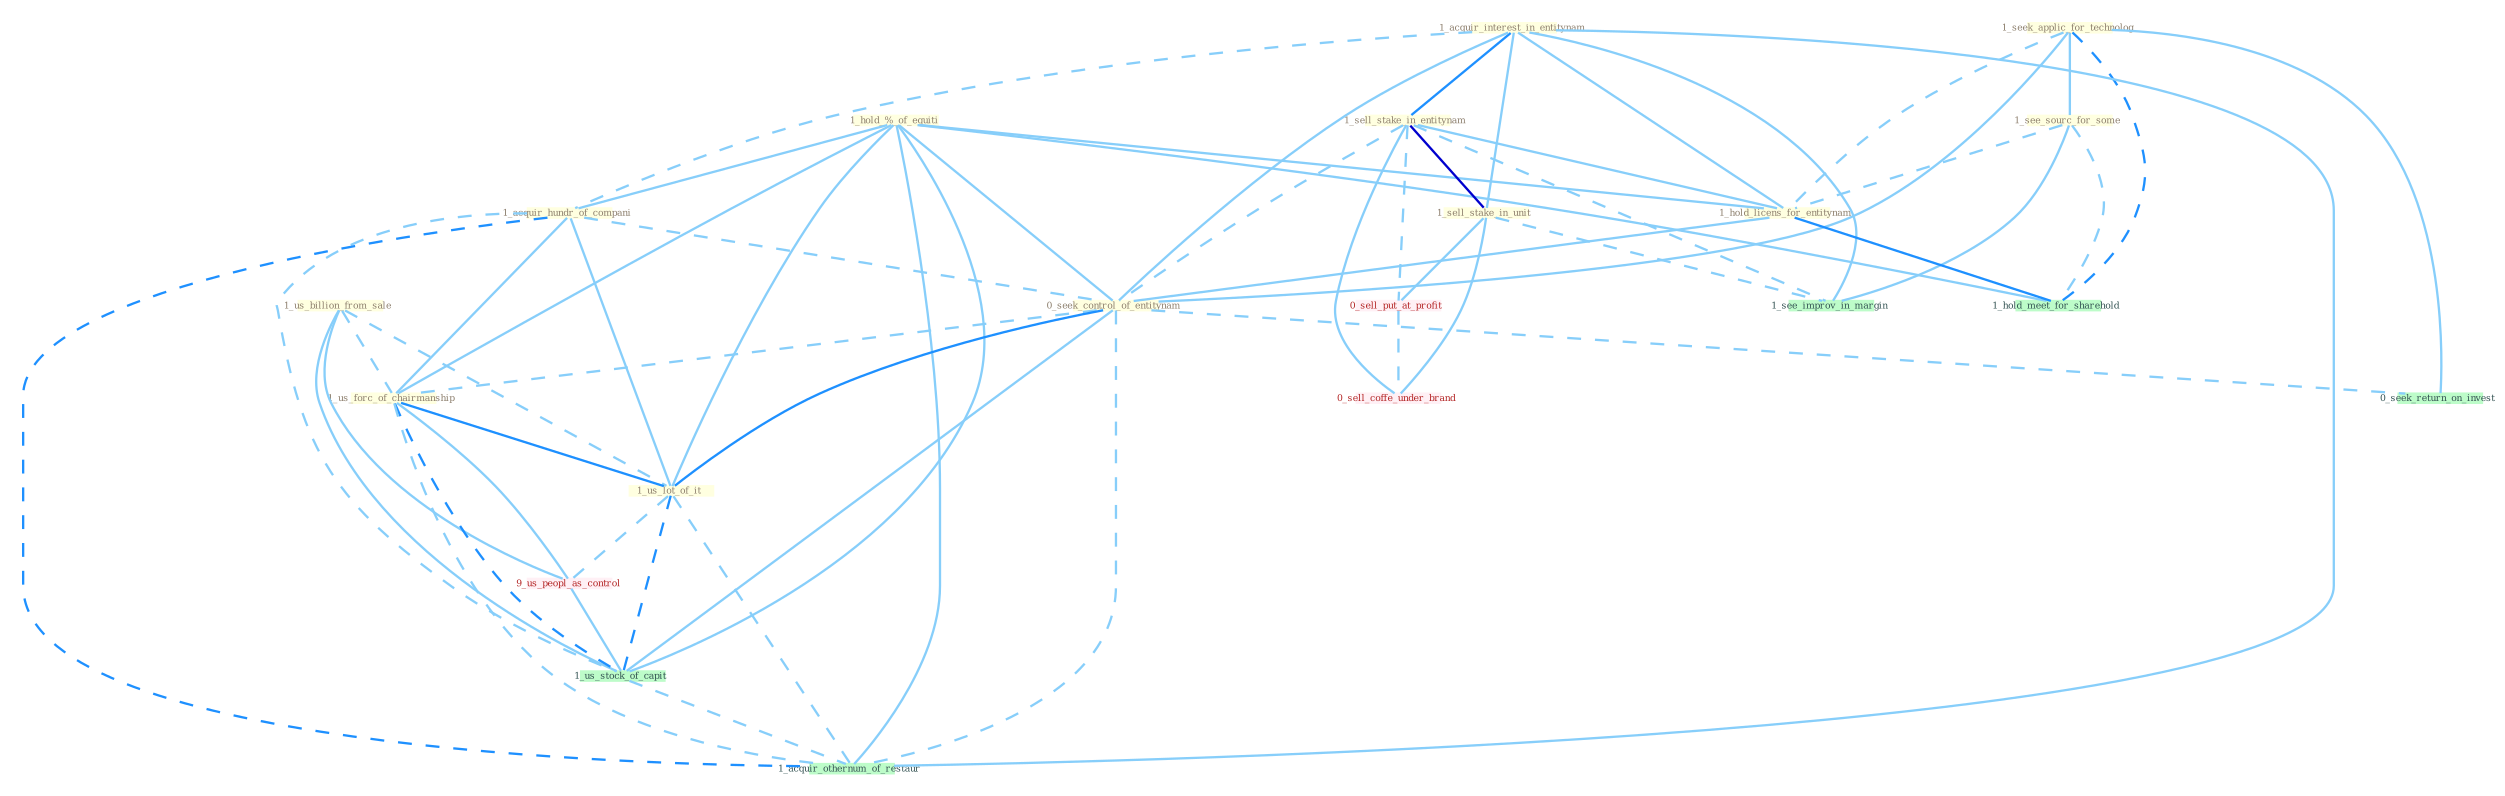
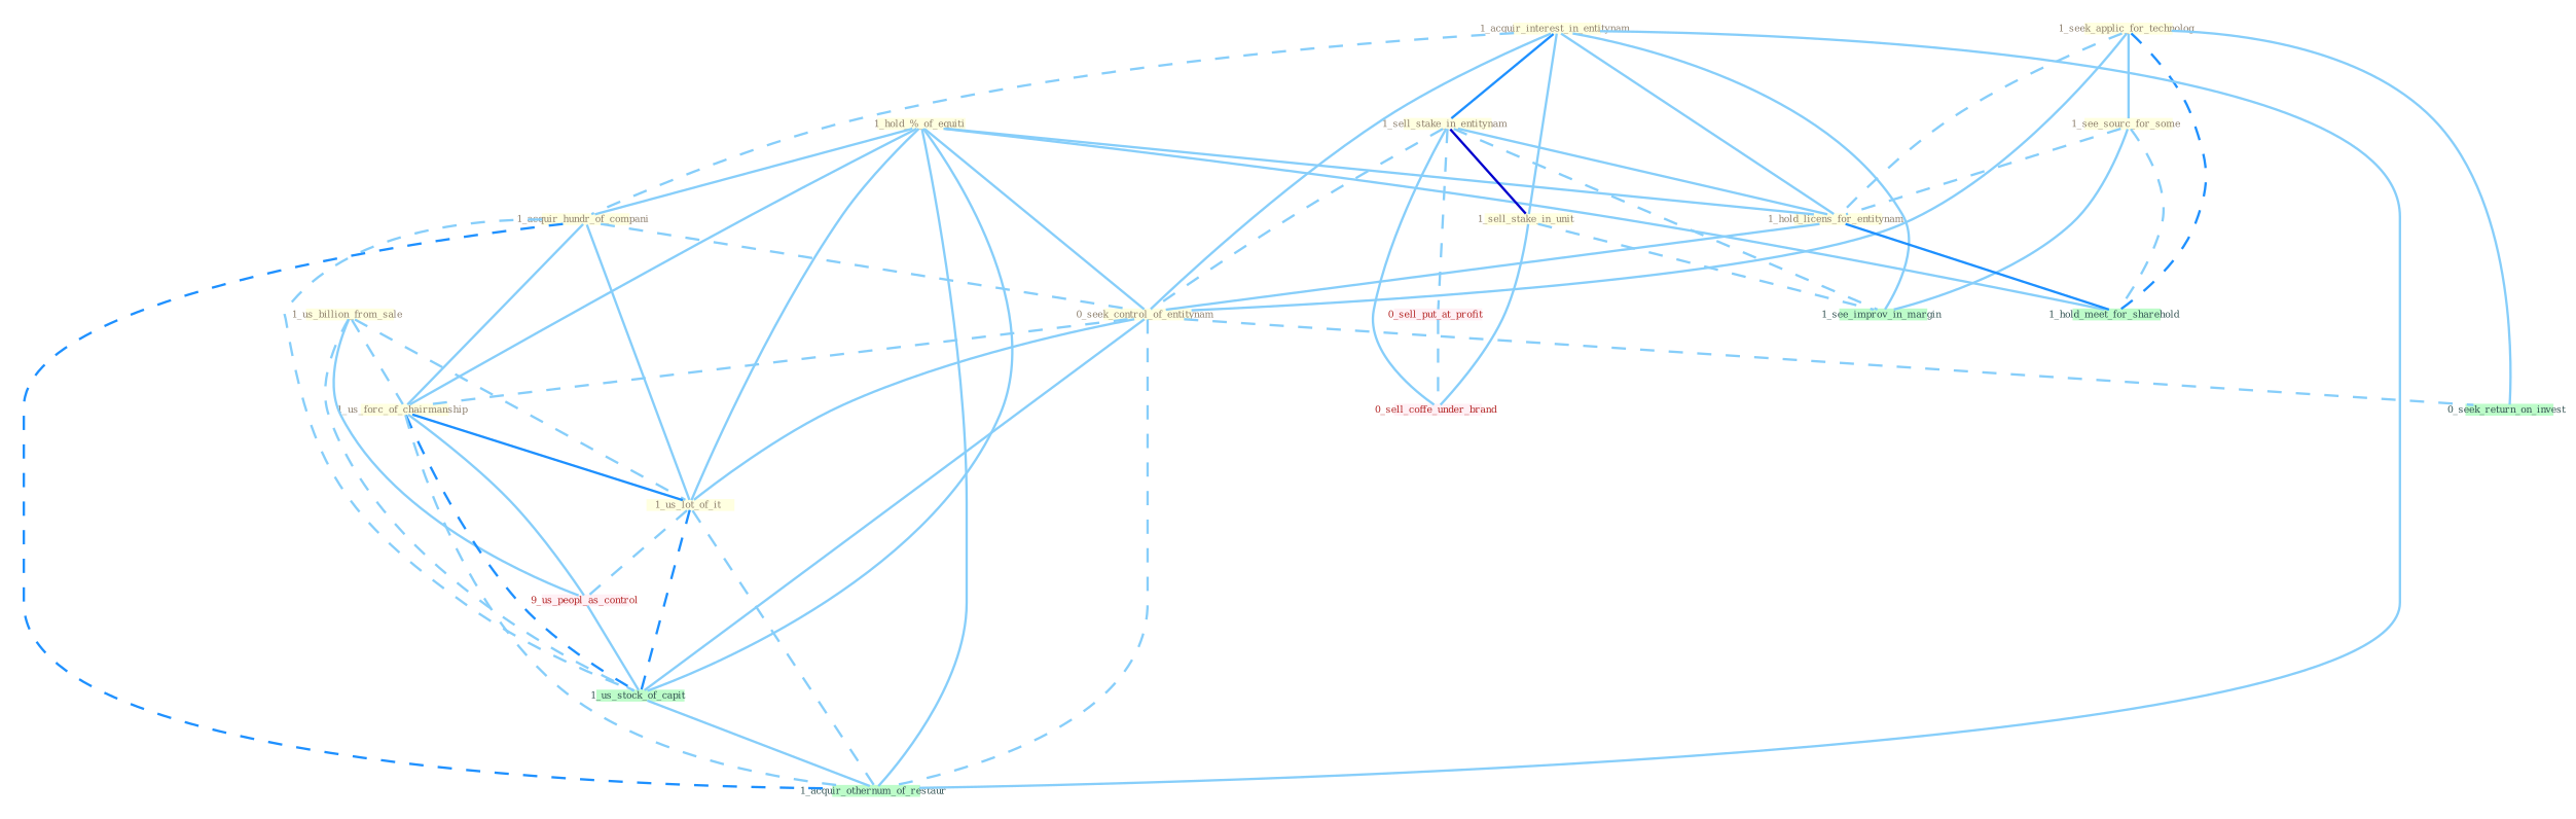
  graph {
    node [color="#ffffe0" fixedsize=true fontcolor="#8b7d6b" fontsize=4 shape=polygon style=filled]
    edge [color="#87cefa" style=solid w=1]
    "1_hold_%_of_equiti " [height=.06 width=.5]
    "1_seek_applic_for_technolog " [height=.06 width=.5]
    "1_acquir_interest_in_entitynam " [height=.06 width=.5]
    "1_us_billion_from_sale " [height=.06 width=.5]
    "1_see_sourc_for_some " [height=.06 width=.5]
    "1_sell_stake_in_entitynam " [height=.06 width=.5]
    "1_hold_licens_for_entitynam " [height=.06 width=.5]
    "1_sell_stake_in_unit " [height=.06 width=.5]
    "1_acquir_hundr_of_compani " [height=.06 width=.5]
    "0_seek_control_of_entitynam " [height=.06 width=.5]
    "1_us_forc_of_chairmanship " [height=.06 width=.5]
    "1_us_lot_of_it " [height=.06 width=.5]
    n13 [color="#fff0f5" fontcolor="#b22222" height=.06 label="9_us_peopl_as_control" width=.5]
    "0_sell_put_at_profit " [color="#fff0f5" fontcolor="#b22222" height=.06 width=.5]
    "0_sell_coffe_under_brand " [color="#fff0f5" fontcolor="#b22222" height=.06 width=.5]
    "1_us_stock_of_capit " [color="#BDFCC9" fontcolor="#2f4f4f" height=.06 width=.5]
    "1_hold_meet_for_sharehold " [color="#BDFCC9" fontcolor="#2f4f4f" height=.06 width=.5]
    "1_acquir_othernum_of_restaur " [color="#BDFCC9" fontcolor="#2f4f4f" height=.06 width=.5]
    "0_seek_return_on_invest " [color="#BDFCC9" fontcolor="#2f4f4f" height=.06 width=.5]
    "1_see_improv_in_margin " [color="#BDFCC9" fontcolor="#2f4f4f" height=.06 width=.5]
    subgraph sub_1 {
      "1_hold_%_of_equiti "
      "1_seek_applic_for_technolog "
      "1_acquir_interest_in_entitynam "
      "1_us_billion_from_sale "
      "1_see_sourc_for_some "
      "1_sell_stake_in_entitynam "
      "1_hold_licens_for_entitynam "
      "1_sell_stake_in_unit "
      "1_acquir_hundr_of_compani "
      "0_seek_control_of_entitynam "
      "1_us_forc_of_chairmanship "
      "1_us_lot_of_it "
    }
    subgraph sub_2 {
      n13
      "0_sell_put_at_profit "
      "0_sell_coffe_under_brand "
    }
    "1_hold_%_of_equiti " -- "1_hold_licens_for_entitynam "
    "1_hold_%_of_equiti " -- "1_acquir_hundr_of_compani "
    "1_hold_%_of_equiti " -- "0_seek_control_of_entitynam "
    "1_hold_%_of_equiti " -- "1_us_forc_of_chairmanship "
    "1_hold_%_of_equiti " -- "1_us_lot_of_it "
    "1_hold_%_of_equiti " -- "1_us_stock_of_capit "
    "1_hold_%_of_equiti " -- "1_hold_meet_for_sharehold "
    "1_hold_%_of_equiti " -- "1_acquir_othernum_of_restaur "
    "1_seek_applic_for_technolog " -- "1_see_sourc_for_some "
    "1_seek_applic_for_technolog " -- "1_hold_licens_for_entitynam " [style=dashed]
    "1_seek_applic_for_technolog " -- "0_seek_control_of_entitynam "
    "1_seek_applic_for_technolog " -- "1_hold_meet_for_sharehold " [color="#1e90ff" style=dashed]
    "1_seek_applic_for_technolog " -- "0_seek_return_on_invest "
    "1_acquir_interest_in_entitynam " -- "1_sell_stake_in_entitynam " [color="#1e90ff" w=2]
    "1_acquir_interest_in_entitynam " -- "1_hold_licens_for_entitynam "
    "1_acquir_interest_in_entitynam " -- "1_sell_stake_in_unit "
    "1_acquir_interest_in_entitynam " -- "1_acquir_hundr_of_compani " [style=dashed]
    "1_acquir_interest_in_entitynam " -- "0_seek_control_of_entitynam "
    "1_acquir_interest_in_entitynam " -- "1_acquir_othernum_of_restaur "
    "1_acquir_interest_in_entitynam " -- "1_see_improv_in_margin "
    "1_us_billion_from_sale " -- "1_us_forc_of_chairmanship " [style=dashed]
    "1_us_billion_from_sale " -- "1_us_lot_of_it " [style=dashed]
    "1_us_billion_from_sale " -- n13
-   "1_us_billion_from_sale " -- "1_us_stock_of_capit "
+   "1_us_billion_from_sale " -- "1_us_stock_of_capit " [style=dashed]
    "1_see_sourc_for_some " -- "1_hold_licens_for_entitynam " [style=dashed]
    "1_see_sourc_for_some " -- "1_hold_meet_for_sharehold " [style=dashed]
    "1_see_sourc_for_some " -- "1_see_improv_in_margin "
    "1_sell_stake_in_entitynam " -- "1_hold_licens_for_entitynam "
    "1_sell_stake_in_entitynam " -- "1_sell_stake_in_unit " [color="#0000cd" w=3]
    "1_sell_stake_in_entitynam " -- "0_seek_control_of_entitynam " [style=dashed]
    "1_sell_stake_in_entitynam " -- "0_sell_put_at_profit " [style=dashed]
    "1_sell_stake_in_entitynam " -- "0_sell_coffe_under_brand "
    "1_sell_stake_in_entitynam " -- "1_see_improv_in_margin " [style=dashed]
    "1_hold_licens_for_entitynam " -- "0_seek_control_of_entitynam "
    "1_hold_licens_for_entitynam " -- "1_hold_meet_for_sharehold " [color="#1e90ff" w=2]
-   "1_sell_stake_in_unit " -- "0_sell_put_at_profit "
    "1_sell_stake_in_unit " -- "0_sell_coffe_under_brand "
    "1_sell_stake_in_unit " -- "1_see_improv_in_margin " [style=dashed]
    "1_acquir_hundr_of_compani " -- "0_seek_control_of_entitynam " [style=dashed]
    "1_acquir_hundr_of_compani " -- "1_us_forc_of_chairmanship "
    "1_acquir_hundr_of_compani " -- "1_us_lot_of_it "
    "1_acquir_hundr_of_compani " -- "1_us_stock_of_capit " [style=dashed]
    "1_acquir_hundr_of_compani " -- "1_acquir_othernum_of_restaur " [color="#1e90ff" style=dashed w=2]
    "0_seek_control_of_entitynam " -- "1_us_forc_of_chairmanship " [style=dashed]
-   "0_seek_control_of_entitynam " -- "1_us_lot_of_it " [color="#1e90ff"]
+   "0_seek_control_of_entitynam " -- "1_us_lot_of_it "
    "0_seek_control_of_entitynam " -- "1_us_stock_of_capit "
    "0_seek_control_of_entitynam " -- "1_acquir_othernum_of_restaur " [style=dashed]
    "0_seek_control_of_entitynam " -- "0_seek_return_on_invest " [style=dashed]
    "1_us_forc_of_chairmanship " -- "1_us_lot_of_it " [color="#1e90ff" w=2]
    "1_us_forc_of_chairmanship " -- n13
    "1_us_forc_of_chairmanship " -- "1_us_stock_of_capit " [color="#1e90ff" style=dashed w=2]
    "1_us_forc_of_chairmanship " -- "1_acquir_othernum_of_restaur " [style=dashed]
    "1_us_lot_of_it " -- n13 [style=dashed]
    "1_us_lot_of_it " -- "1_us_stock_of_capit " [color="#1e90ff" style=dashed w=2]
    "1_us_lot_of_it " -- "1_acquir_othernum_of_restaur " [style=dashed]
    n13 -- "1_us_stock_of_capit "
    "0_sell_put_at_profit " -- "0_sell_coffe_under_brand " [style=dashed]
-   "1_us_stock_of_capit " -- "1_acquir_othernum_of_restaur " [style=dashed]
+   "1_us_stock_of_capit " -- "1_acquir_othernum_of_restaur "
  }
